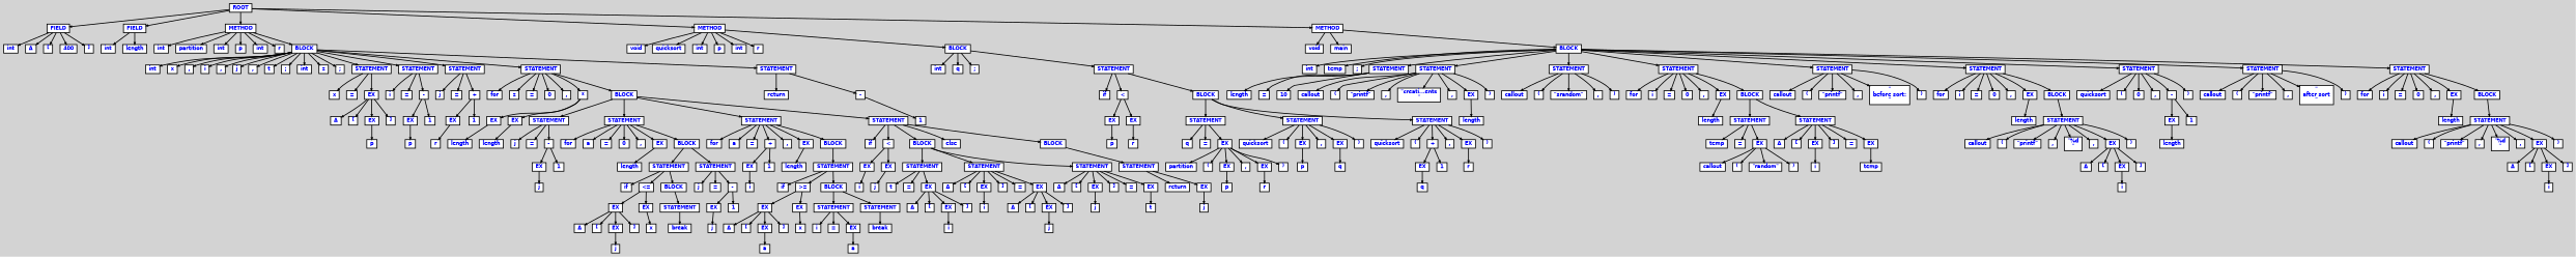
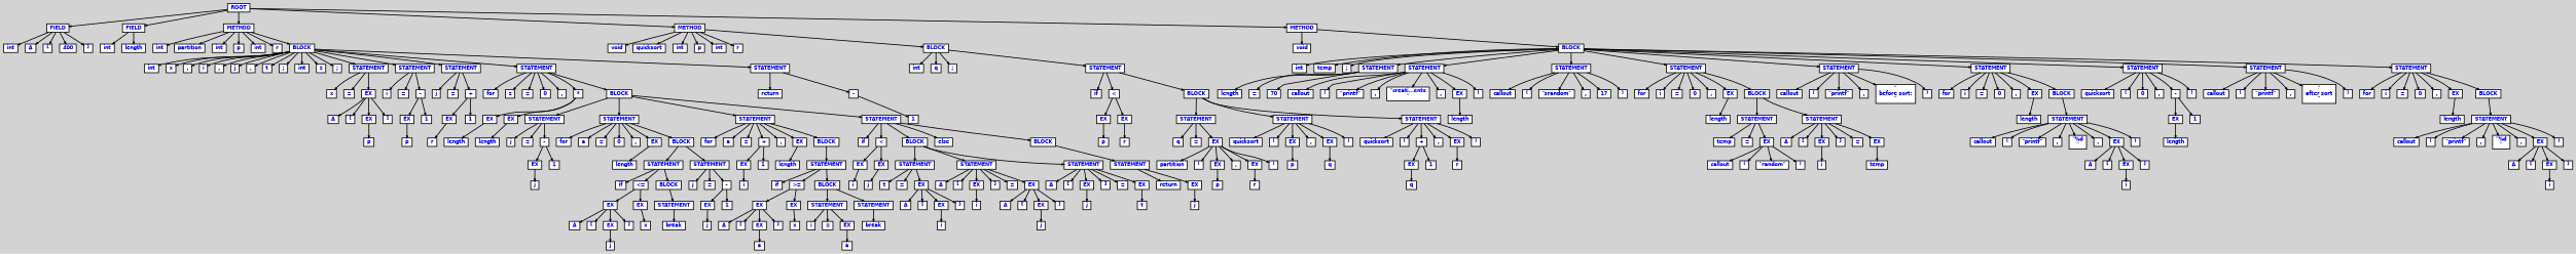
  digraph {
    bgcolor=lightgrey
    ordering=out
    ranksep=.4
    node [color=black fillcolor=white fixedsize=false fontcolor=blue fontname="Helvetica-bold" fontsize=12 shape=box style="filled, solid, bold"]
    edge [arrowsize=.5 color=black style=bold]
    n1 [height=.25 label=ROOT width=.25]
    n2 [height=.25 label=FIELD width=.25]
    n3 [height=.25 label=FIELD width=.25]
    n4 [height=.25 label=METHOD width=.25]
    n5 [height=.25 label=METHOD width=.25]
    n6 [height=.25 label=METHOD width=.25]
    n7 [height=.25 label=int width=.25]
    n8 [height=.25 label=A width=.25]
    n9 [height=.25 label="[" width=.25]
    n10 [height=.25 label=400 width=.25]
    n11 [height=.25 label="]" width=.25]
    n12 [height=.25 label=int width=.25]
    n13 [height=.25 label=length width=.25]
    n14 [height=.25 label=int width=.25]
    n15 [height=.25 label=partition width=.25]
    n16 [height=.25 label=int width=.25]
    n17 [height=.25 label=p width=.25]
    n18 [height=.25 label=int width=.25]
    n19 [height=.25 label=r width=.25]
    n20 [height=.25 label=BLOCK width=.25]
    n21 [height=.25 label=void width=.25]
    n22 [height=.25 label=quicksort width=.25]
    n23 [height=.25 label=int width=.25]
    n24 [height=.25 label=p width=.25]
    n25 [height=.25 label=int width=.25]
    n26 [height=.25 label=r width=.25]
    n27 [height=.25 label=BLOCK width=.25]
    n28 [height=.25 label=void width=.25]
-   n29 [height=.25 label=main width=.25]
    n30 [height=.25 label=BLOCK width=.25]
    n31 [height=.25 label=int width=.25]
    n32 [height=.25 label=x width=.25]
    n33 [height=.25 label="," width=.25]
    n34 [height=.25 label=i width=.25]
    n35 [height=.25 label="," width=.25]
    n36 [height=.25 label=j width=.25]
    n37 [height=.25 label="," width=.25]
    n38 [height=.25 label=t width=.25]
    n39 [height=.25 label=";" width=.25]
    n40 [height=.25 label=int width=.25]
    n41 [height=.25 label=z width=.25]
    n42 [height=.25 label=";" width=.25]
    n43 [height=.25 label=STATEMENT width=.25]
    n44 [height=.25 label=STATEMENT width=.25]
    n45 [height=.25 label=STATEMENT width=.25]
    n46 [height=.25 label=STATEMENT width=.25]
    n47 [height=.25 label=STATEMENT width=.25]
    n48 [height=.25 label=x width=.25]
    n49 [height=.25 label="=" width=.25]
    n50 [height=.25 label=EX width=.25]
    n51 [height=.25 label=i width=.25]
    n52 [height=.25 label="=" width=.25]
    n53 [height=.25 label="-" width=.25]
    n54 [height=.25 label=j width=.25]
    n55 [height=.25 label="=" width=.25]
    n56 [height=.25 label="+" width=.25]
    n57 [height=.25 label=for width=.25]
    n58 [height=.25 label=z width=.25]
    n59 [height=.25 label="=" width=.25]
    n60 [height=.25 label=0 width=.25]
    n61 [height=.25 label="," width=.25]
    n62 [height=.25 label="*" width=.25]
    n63 [height=.25 label=BLOCK width=.25]
    n64 [height=.25 label=return width=.25]
    n65 [height=.25 label="-" width=.25]
    n66 [height=.25 label=A width=.25]
    n67 [height=.25 label="[" width=.25]
    n68 [height=.25 label=EX width=.25]
    n69 [height=.25 label="]" width=.25]
    n70 [height=.25 label=p width=.25]
    n71 [height=.25 label=EX width=.25]
    n72 [height=.25 label=1 width=.25]
    n73 [height=.25 label=p width=.25]
    n74 [height=.25 label=EX width=.25]
    n75 [height=.25 label=1 width=.25]
    n76 [height=.25 label=r width=.25]
    n77 [height=.25 label=EX width=.25]
    n78 [height=.25 label=EX width=.25]
    n79 [height=.25 label=STATEMENT width=.25]
    n80 [height=.25 label=STATEMENT width=.25]
    n81 [height=.25 label=STATEMENT width=.25]
    n82 [height=.25 label=STATEMENT width=.25]
    n83 [height=.25 label=length width=.25]
    n84 [height=.25 label=length width=.25]
    n85 [height=.25 label=j width=.25]
    n86 [height=.25 label="=" width=.25]
    n87 [height=.25 label="-" width=.25]
    n88 [height=.25 label=for width=.25]
    n89 [height=.25 label=a width=.25]
    n90 [height=.25 label="=" width=.25]
    n91 [height=.25 label=0 width=.25]
    n92 [height=.25 label="," width=.25]
    n93 [height=.25 label=EX width=.25]
    n94 [height=.25 label=BLOCK width=.25]
    n95 [height=.25 label=for width=.25]
    n96 [height=.25 label=a width=.25]
    n97 [height=.25 label="=" width=.25]
    n98 [height=.25 label="+" width=.25]
    n99 [height=.25 label="," width=.25]
    n100 [height=.25 label=EX width=.25]
    n101 [height=.25 label=BLOCK width=.25]
    n102 [height=.25 label=if width=.25]
    n103 [height=.25 label="<" width=.25]
    n104 [height=.25 label=BLOCK width=.25]
    n105 [height=.25 label=else width=.25]
    n106 [height=.25 label=BLOCK width=.25]
    n107 [height=.25 label=EX width=.25]
    n108 [height=.25 label=1 width=.25]
    n109 [height=.25 label=j width=.25]
    n110 [height=.25 label=length width=.25]
    n111 [height=.25 label=STATEMENT width=.25]
    n112 [height=.25 label=STATEMENT width=.25]
    n113 [height=.25 label=if width=.25]
    n114 [height=.25 label="<=" width=.25]
    n115 [height=.25 label=BLOCK width=.25]
    n116 [height=.25 label=j width=.25]
    n117 [height=.25 label="=" width=.25]
    n118 [height=.25 label="-" width=.25]
    n119 [height=.25 label=EX width=.25]
    n120 [height=.25 label=EX width=.25]
    n121 [height=.25 label=STATEMENT width=.25]
    n122 [height=.25 label=A width=.25]
    n123 [height=.25 label="[" width=.25]
    n124 [height=.25 label=EX width=.25]
    n125 [height=.25 label="]" width=.25]
    n126 [height=.25 label=x width=.25]
    n127 [height=.25 label=j width=.25]
    n128 [height=.25 label=break width=.25]
    n129 [height=.25 label=EX width=.25]
    n130 [height=.25 label=1 width=.25]
    n131 [height=.25 label=j width=.25]
    n132 [height=.25 label=EX width=.25]
    n133 [height=.25 label=1 width=.25]
    n134 [height=.25 label=length width=.25]
    n135 [height=.25 label=STATEMENT width=.25]
    n136 [height=.25 label=i width=.25]
    n137 [height=.25 label=if width=.25]
    n138 [height=.25 label=">=" width=.25]
    n139 [height=.25 label=BLOCK width=.25]
    n140 [height=.25 label=EX width=.25]
    n141 [height=.25 label=EX width=.25]
    n142 [height=.25 label=STATEMENT width=.25]
    n143 [height=.25 label=STATEMENT width=.25]
    n144 [height=.25 label=A width=.25]
    n145 [height=.25 label="[" width=.25]
    n146 [height=.25 label=EX width=.25]
    n147 [height=.25 label="]" width=.25]
    n148 [height=.25 label=x width=.25]
    n149 [height=.25 label=a width=.25]
    n150 [height=.25 label=i width=.25]
    n151 [height=.25 label="=" width=.25]
    n152 [height=.25 label=EX width=.25]
    n153 [height=.25 label=break width=.25]
    n154 [height=.25 label=a width=.25]
    n155 [height=.25 label=EX width=.25]
    n156 [height=.25 label=EX width=.25]
    n157 [height=.25 label=STATEMENT width=.25]
    n158 [height=.25 label=STATEMENT width=.25]
    n159 [height=.25 label=STATEMENT width=.25]
    n160 [height=.25 label=STATEMENT width=.25]
    n161 [height=.25 label=i width=.25]
    n162 [height=.25 label=j width=.25]
    n163 [height=.25 label=t width=.25]
    n164 [height=.25 label="=" width=.25]
    n165 [height=.25 label=EX width=.25]
    n166 [height=.25 label=A width=.25]
    n167 [height=.25 label="[" width=.25]
    n168 [height=.25 label=EX width=.25]
    n169 [height=.25 label="]" width=.25]
    n170 [height=.25 label="=" width=.25]
    n171 [height=.25 label=EX width=.25]
    n172 [height=.25 label=A width=.25]
    n173 [height=.25 label="[" width=.25]
    n174 [height=.25 label=EX width=.25]
    n175 [height=.25 label="]" width=.25]
    n176 [height=.25 label="=" width=.25]
    n177 [height=.25 label=EX width=.25]
    n178 [height=.25 label=A width=.25]
    n179 [height=.25 label="[" width=.25]
    n180 [height=.25 label=EX width=.25]
    n181 [height=.25 label="]" width=.25]
    n182 [height=.25 label=i width=.25]
    n183 [height=.25 label=i width=.25]
    n184 [height=.25 label=A width=.25]
    n185 [height=.25 label="[" width=.25]
    n186 [height=.25 label=EX width=.25]
    n187 [height=.25 label="]" width=.25]
    n188 [height=.25 label=j width=.25]
    n189 [height=.25 label=j width=.25]
    n190 [height=.25 label=t width=.25]
    n191 [height=.25 label=return width=.25]
    n192 [height=.25 label=EX width=.25]
    n193 [height=.25 label=j width=.25]
    n194 [height=.25 label=1 width=.25]
    n195 [height=.25 label=int width=.25]
    n196 [height=.25 label=q width=.25]
    n197 [height=.25 label=";" width=.25]
    n198 [height=.25 label=STATEMENT width=.25]
    n199 [height=.25 label=if width=.25]
    n200 [height=.25 label="<" width=.25]
    n201 [height=.25 label=BLOCK width=.25]
    n202 [height=.25 label=EX width=.25]
    n203 [height=.25 label=EX width=.25]
    n204 [height=.25 label=STATEMENT width=.25]
    n205 [height=.25 label=STATEMENT width=.25]
    n206 [height=.25 label=STATEMENT width=.25]
    n207 [height=.25 label=p width=.25]
    n208 [height=.25 label=r width=.25]
    n209 [height=.25 label=q width=.25]
    n210 [height=.25 label="=" width=.25]
    n211 [height=.25 label=EX width=.25]
    n212 [height=.25 label=quicksort width=.25]
    n213 [height=.25 label="(" width=.25]
    n214 [height=.25 label=EX width=.25]
    n215 [height=.25 label="," width=.25]
    n216 [height=.25 label=EX width=.25]
    n217 [height=.25 label=")" width=.25]
    n218 [height=.25 label=quicksort width=.25]
    n219 [height=.25 label="(" width=.25]
    n220 [height=.25 label="+" width=.25]
    n221 [height=.25 label="," width=.25]
    n222 [height=.25 label=EX width=.25]
    n223 [height=.25 label=")" width=.25]
    n224 [height=.25 label=partition width=.25]
    n225 [height=.25 label="(" width=.25]
    n226 [height=.25 label=EX width=.25]
    n227 [height=.25 label="," width=.25]
    n228 [height=.25 label=EX width=.25]
    n229 [height=.25 label=")" width=.25]
    n230 [height=.25 label=p width=.25]
    n231 [height=.25 label=r width=.25]
    n232 [height=.25 label=p width=.25]
    n233 [height=.25 label=q width=.25]
    n234 [height=.25 label=EX width=.25]
    n235 [height=.25 label=1 width=.25]
    n236 [height=.25 label=r width=.25]
    n237 [height=.25 label=q width=.25]
    n238 [height=.25 label=int width=.25]
    n239 [height=.25 label=temp width=.25]
    n240 [height=.25 label=";" width=.25]
    n241 [height=.25 label=STATEMENT width=.25]
    n242 [height=.25 label=STATEMENT width=.25]
    n243 [height=.25 label=STATEMENT width=.25]
    n244 [height=.25 label=STATEMENT width=.25]
    n245 [height=.25 label=STATEMENT width=.25]
    n246 [height=.25 label=STATEMENT width=.25]
    n247 [height=.25 label=STATEMENT width=.25]
    n248 [height=.25 label=STATEMENT width=.25]
    n249 [height=.25 label=STATEMENT width=.25]
    n250 [height=.25 label=length width=.25]
    n251 [height=.25 label="=" width=.25]
-   n252 [height=.25 label=10 width=.25]
+   n252 [height=.25 label=70 width=.25]
    n253 [height=.25 label=callout width=.25]
    n254 [height=.25 label="(" width=.25]
    n255 [height=.25 label="\"printf\"" width=.25]
    n256 [height=.25 label="," width=.25]
    n257 [height=.25 label="\"creati...ents\n\"" width=.25]
    n258 [height=.25 label="," width=.25]
    n259 [height=.25 label=EX width=.25]
    n260 [height=.25 label=")" width=.25]
    n261 [height=.25 label=callout width=.25]
    n262 [height=.25 label="(" width=.25]
    n263 [height=.25 label="\"srandom\"" width=.25]
    n264 [height=.25 label="," width=.25]
+   n265 [height=.25 label=17 width=.25]
    n266 [height=.25 label=")" width=.25]
    n267 [height=.25 label=for width=.25]
    n268 [height=.25 label=i width=.25]
    n269 [height=.25 label="=" width=.25]
    n270 [height=.25 label=0 width=.25]
    n271 [height=.25 label="," width=.25]
    n272 [height=.25 label=EX width=.25]
    n273 [height=.25 label=BLOCK width=.25]
    n274 [height=.25 label=callout width=.25]
    n275 [height=.25 label="(" width=.25]
    n276 [height=.25 label="\"printf\"" width=.25]
    n277 [height=.25 label="," width=.25]
    n278 [height=.25 label="\"\nbefore sort:\n\"" width=.25]
    n279 [height=.25 label=")" width=.25]
    n280 [height=.25 label=for width=.25]
    n281 [height=.25 label=i width=.25]
    n282 [height=.25 label="=" width=.25]
    n283 [height=.25 label=0 width=.25]
    n284 [height=.25 label="," width=.25]
    n285 [height=.25 label=EX width=.25]
    n286 [height=.25 label=BLOCK width=.25]
    n287 [height=.25 label=quicksort width=.25]
    n288 [height=.25 label="(" width=.25]
    n289 [height=.25 label=0 width=.25]
    n290 [height=.25 label="," width=.25]
    n291 [height=.25 label="-" width=.25]
    n292 [height=.25 label=")" width=.25]
    n293 [height=.25 label=callout width=.25]
    n294 [height=.25 label="(" width=.25]
    n295 [height=.25 label="\"printf\"" width=.25]
    n296 [height=.25 label="," width=.25]
    n297 [height=.25 label="\"\nafter sort\n\"" width=.25]
    n298 [height=.25 label=")" width=.25]
    n299 [height=.25 label=for width=.25]
    n300 [height=.25 label=i width=.25]
    n301 [height=.25 label="=" width=.25]
    n302 [height=.25 label=0 width=.25]
    n303 [height=.25 label="," width=.25]
    n304 [height=.25 label=EX width=.25]
    n305 [height=.25 label=BLOCK width=.25]
    n306 [height=.25 label=length width=.25]
    n307 [height=.25 label=length width=.25]
    n308 [height=.25 label=STATEMENT width=.25]
    n309 [height=.25 label=STATEMENT width=.25]
    n310 [height=.25 label=temp width=.25]
    n311 [height=.25 label="=" width=.25]
    n312 [height=.25 label=EX width=.25]
    n313 [height=.25 label=A width=.25]
    n314 [height=.25 label="[" width=.25]
    n315 [height=.25 label=EX width=.25]
    n316 [height=.25 label="]" width=.25]
    n317 [height=.25 label="=" width=.25]
    n318 [height=.25 label=EX width=.25]
    n319 [height=.25 label=callout width=.25]
    n320 [height=.25 label="(" width=.25]
    n321 [height=.25 label="\"random\"" width=.25]
    n322 [height=.25 label=")" width=.25]
    n323 [height=.25 label=i width=.25]
    n324 [height=.25 label=temp width=.25]
    n325 [height=.25 label=length width=.25]
    n326 [height=.25 label=STATEMENT width=.25]
    n327 [height=.25 label=callout width=.25]
    n328 [height=.25 label="(" width=.25]
    n329 [height=.25 label="\"printf\"" width=.25]
    n330 [height=.25 label="," width=.25]
    n331 [height=.25 label="\"%d\n\"" width=.25]
    n332 [height=.25 label="," width=.25]
    n333 [height=.25 label=EX width=.25]
    n334 [height=.25 label=")" width=.25]
    n335 [height=.25 label=A width=.25]
    n336 [height=.25 label="[" width=.25]
    n337 [height=.25 label=EX width=.25]
    n338 [height=.25 label="]" width=.25]
    n339 [height=.25 label=i width=.25]
    n340 [height=.25 label=EX width=.25]
    n341 [height=.25 label=1 width=.25]
    n342 [height=.25 label=length width=.25]
    n343 [height=.25 label=length width=.25]
    n344 [height=.25 label=STATEMENT width=.25]
    n345 [height=.25 label=callout width=.25]
    n346 [height=.25 label="(" width=.25]
    n347 [height=.25 label="\"printf\"" width=.25]
    n348 [height=.25 label="," width=.25]
    n349 [height=.25 label="\"%d\n\"" width=.25]
    n350 [height=.25 label="," width=.25]
    n351 [height=.25 label=EX width=.25]
    n352 [height=.25 label=")" width=.25]
    n353 [height=.25 label=A width=.25]
    n354 [height=.25 label="[" width=.25]
    n355 [height=.25 label=EX width=.25]
    n356 [height=.25 label="]" width=.25]
    n357 [height=.25 label=i width=.25]
    n1 -> n2
    n1 -> n3
    n1 -> n4
    n1 -> n5
    n1 -> n6
    n2 -> n7
    n2 -> n8
    n2 -> n9
    n2 -> n10
    n2 -> n11
    n3 -> n12
    n3 -> n13
    n4 -> n14
    n4 -> n15
    n4 -> n16
    n4 -> n17
    n4 -> n18
    n4 -> n19
    n4 -> n20
    n5 -> n21
    n5 -> n22
    n5 -> n23
    n5 -> n24
    n5 -> n25
    n5 -> n26
    n5 -> n27
    n6 -> n28
-   n6 -> n29
    n6 -> n30
    n20 -> n31
    n20 -> n32
    n20 -> n33
    n20 -> n34
    n20 -> n35
    n20 -> n36
    n20 -> n37
    n20 -> n38
    n20 -> n39
    n20 -> n40
    n20 -> n41
    n20 -> n42
    n20 -> n43
    n20 -> n44
    n20 -> n45
    n20 -> n46
    n20 -> n47
    n27 -> n195
    n27 -> n196
    n27 -> n197
    n27 -> n198
    n30 -> n238
    n30 -> n239
    n30 -> n240
    n30 -> n241
    n30 -> n242
    n30 -> n243
    n30 -> n244
    n30 -> n245
    n30 -> n246
    n30 -> n247
    n30 -> n248
    n30 -> n249
    n43 -> n48
    n43 -> n49
    n43 -> n50
    n44 -> n51
    n44 -> n52
    n44 -> n53
    n45 -> n54
    n45 -> n55
    n45 -> n56
    n46 -> n57
    n46 -> n58
    n46 -> n59
    n46 -> n60
    n46 -> n61
    n46 -> n62
    n46 -> n63
    n47 -> n64
    n47 -> n65
    n50 -> n66
    n50 -> n67
    n50 -> n68
    n50 -> n69
    n53 -> n71
    n53 -> n72
    n56 -> n74
    n56 -> n75
    n62 -> n77
    n62 -> n78
    n63 -> n79
    n63 -> n80
    n63 -> n81
    n63 -> n82
    n65 -> n194
    n68 -> n70
    n71 -> n73
    n74 -> n76
    n77 -> n83
    n78 -> n84
    n79 -> n85
    n79 -> n86
    n79 -> n87
    n80 -> n88
    n80 -> n89
    n80 -> n90
    n80 -> n91
    n80 -> n92
    n80 -> n93
    n80 -> n94
    n81 -> n95
    n81 -> n96
    n81 -> n97
    n81 -> n98
    n81 -> n99
    n81 -> n100
    n81 -> n101
    n82 -> n102
    n82 -> n103
    n82 -> n104
    n82 -> n105
    n82 -> n106
    n87 -> n107
    n87 -> n108
    n93 -> n110
    n94 -> n111
    n94 -> n112
    n98 -> n132
    n98 -> n133
    n100 -> n134
    n101 -> n135
    n103 -> n155
    n103 -> n156
    n104 -> n157
    n104 -> n158
    n104 -> n159
    n106 -> n160
    n107 -> n109
    n111 -> n113
    n111 -> n114
    n111 -> n115
    n112 -> n116
    n112 -> n117
    n112 -> n118
    n114 -> n119
    n114 -> n120
    n115 -> n121
    n118 -> n129
    n118 -> n130
    n119 -> n122
    n119 -> n123
    n119 -> n124
    n119 -> n125
    n120 -> n126
    n121 -> n128
    n124 -> n127
    n129 -> n131
    n132 -> n136
    n135 -> n137
    n135 -> n138
    n135 -> n139
    n138 -> n140
    n138 -> n141
    n139 -> n142
    n139 -> n143
    n140 -> n144
    n140 -> n145
    n140 -> n146
    n140 -> n147
    n141 -> n148
    n142 -> n150
    n142 -> n151
    n142 -> n152
    n143 -> n153
    n146 -> n149
    n152 -> n154
    n155 -> n161
    n156 -> n162
    n157 -> n163
    n157 -> n164
    n157 -> n165
    n158 -> n166
    n158 -> n167
    n158 -> n168
    n158 -> n169
    n158 -> n170
    n158 -> n171
    n159 -> n172
    n159 -> n173
    n159 -> n174
    n159 -> n175
    n159 -> n176
    n159 -> n177
    n160 -> n191
    n160 -> n192
    n165 -> n178
    n165 -> n179
    n165 -> n180
    n165 -> n181
    n168 -> n183
    n171 -> n184
    n171 -> n185
    n171 -> n186
    n171 -> n187
    n174 -> n189
    n177 -> n190
    n180 -> n182
    n186 -> n188
    n192 -> n193
    n198 -> n199
    n198 -> n200
    n198 -> n201
    n200 -> n202
    n200 -> n203
    n201 -> n204
    n201 -> n205
    n201 -> n206
    n202 -> n207
    n203 -> n208
    n204 -> n209
    n204 -> n210
    n204 -> n211
    n205 -> n212
    n205 -> n213
    n205 -> n214
    n205 -> n215
    n205 -> n216
    n205 -> n217
    n206 -> n218
    n206 -> n219
    n206 -> n220
    n206 -> n221
    n206 -> n222
    n206 -> n223
    n211 -> n224
    n211 -> n225
    n211 -> n226
    n211 -> n227
    n211 -> n228
    n211 -> n229
    n214 -> n232
    n216 -> n233
    n220 -> n234
    n220 -> n235
    n222 -> n236
    n226 -> n230
    n228 -> n231
    n234 -> n237
    n241 -> n250
    n241 -> n251
    n241 -> n252
    n242 -> n253
    n242 -> n254
    n242 -> n255
    n242 -> n256
    n242 -> n257
    n242 -> n258
    n242 -> n259
    n242 -> n260
    n243 -> n261
    n243 -> n262
    n243 -> n263
    n243 -> n264
+   n243 -> n265
    n243 -> n266
    n244 -> n267
    n244 -> n268
    n244 -> n269
    n244 -> n270
    n244 -> n271
    n244 -> n272
    n244 -> n273
    n245 -> n274
    n245 -> n275
    n245 -> n276
    n245 -> n277
    n245 -> n278
    n245 -> n279
    n246 -> n280
    n246 -> n281
    n246 -> n282
    n246 -> n283
    n246 -> n284
    n246 -> n285
    n246 -> n286
    n247 -> n287
    n247 -> n288
    n247 -> n289
    n247 -> n290
    n247 -> n291
    n247 -> n292
    n248 -> n293
    n248 -> n294
    n248 -> n295
    n248 -> n296
    n248 -> n297
    n248 -> n298
    n249 -> n299
    n249 -> n300
    n249 -> n301
    n249 -> n302
    n249 -> n303
    n249 -> n304
    n249 -> n305
    n259 -> n306
    n272 -> n307
    n273 -> n308
    n273 -> n309
    n285 -> n325
    n286 -> n326
    n291 -> n340
    n291 -> n341
    n304 -> n343
    n305 -> n344
    n308 -> n310
    n308 -> n311
    n308 -> n312
    n309 -> n313
    n309 -> n314
    n309 -> n315
    n309 -> n316
    n309 -> n317
    n309 -> n318
    n312 -> n319
    n312 -> n320
    n312 -> n321
    n312 -> n322
    n315 -> n323
    n318 -> n324
    n326 -> n327
    n326 -> n328
    n326 -> n329
    n326 -> n330
    n326 -> n331
    n326 -> n332
    n326 -> n333
    n326 -> n334
    n333 -> n335
    n333 -> n336
    n333 -> n337
    n333 -> n338
    n337 -> n339
    n340 -> n342
    n344 -> n345
    n344 -> n346
    n344 -> n347
    n344 -> n348
    n344 -> n349
    n344 -> n350
    n344 -> n351
    n344 -> n352
    n351 -> n353
    n351 -> n354
    n351 -> n355
    n351 -> n356
    n355 -> n357
  }
